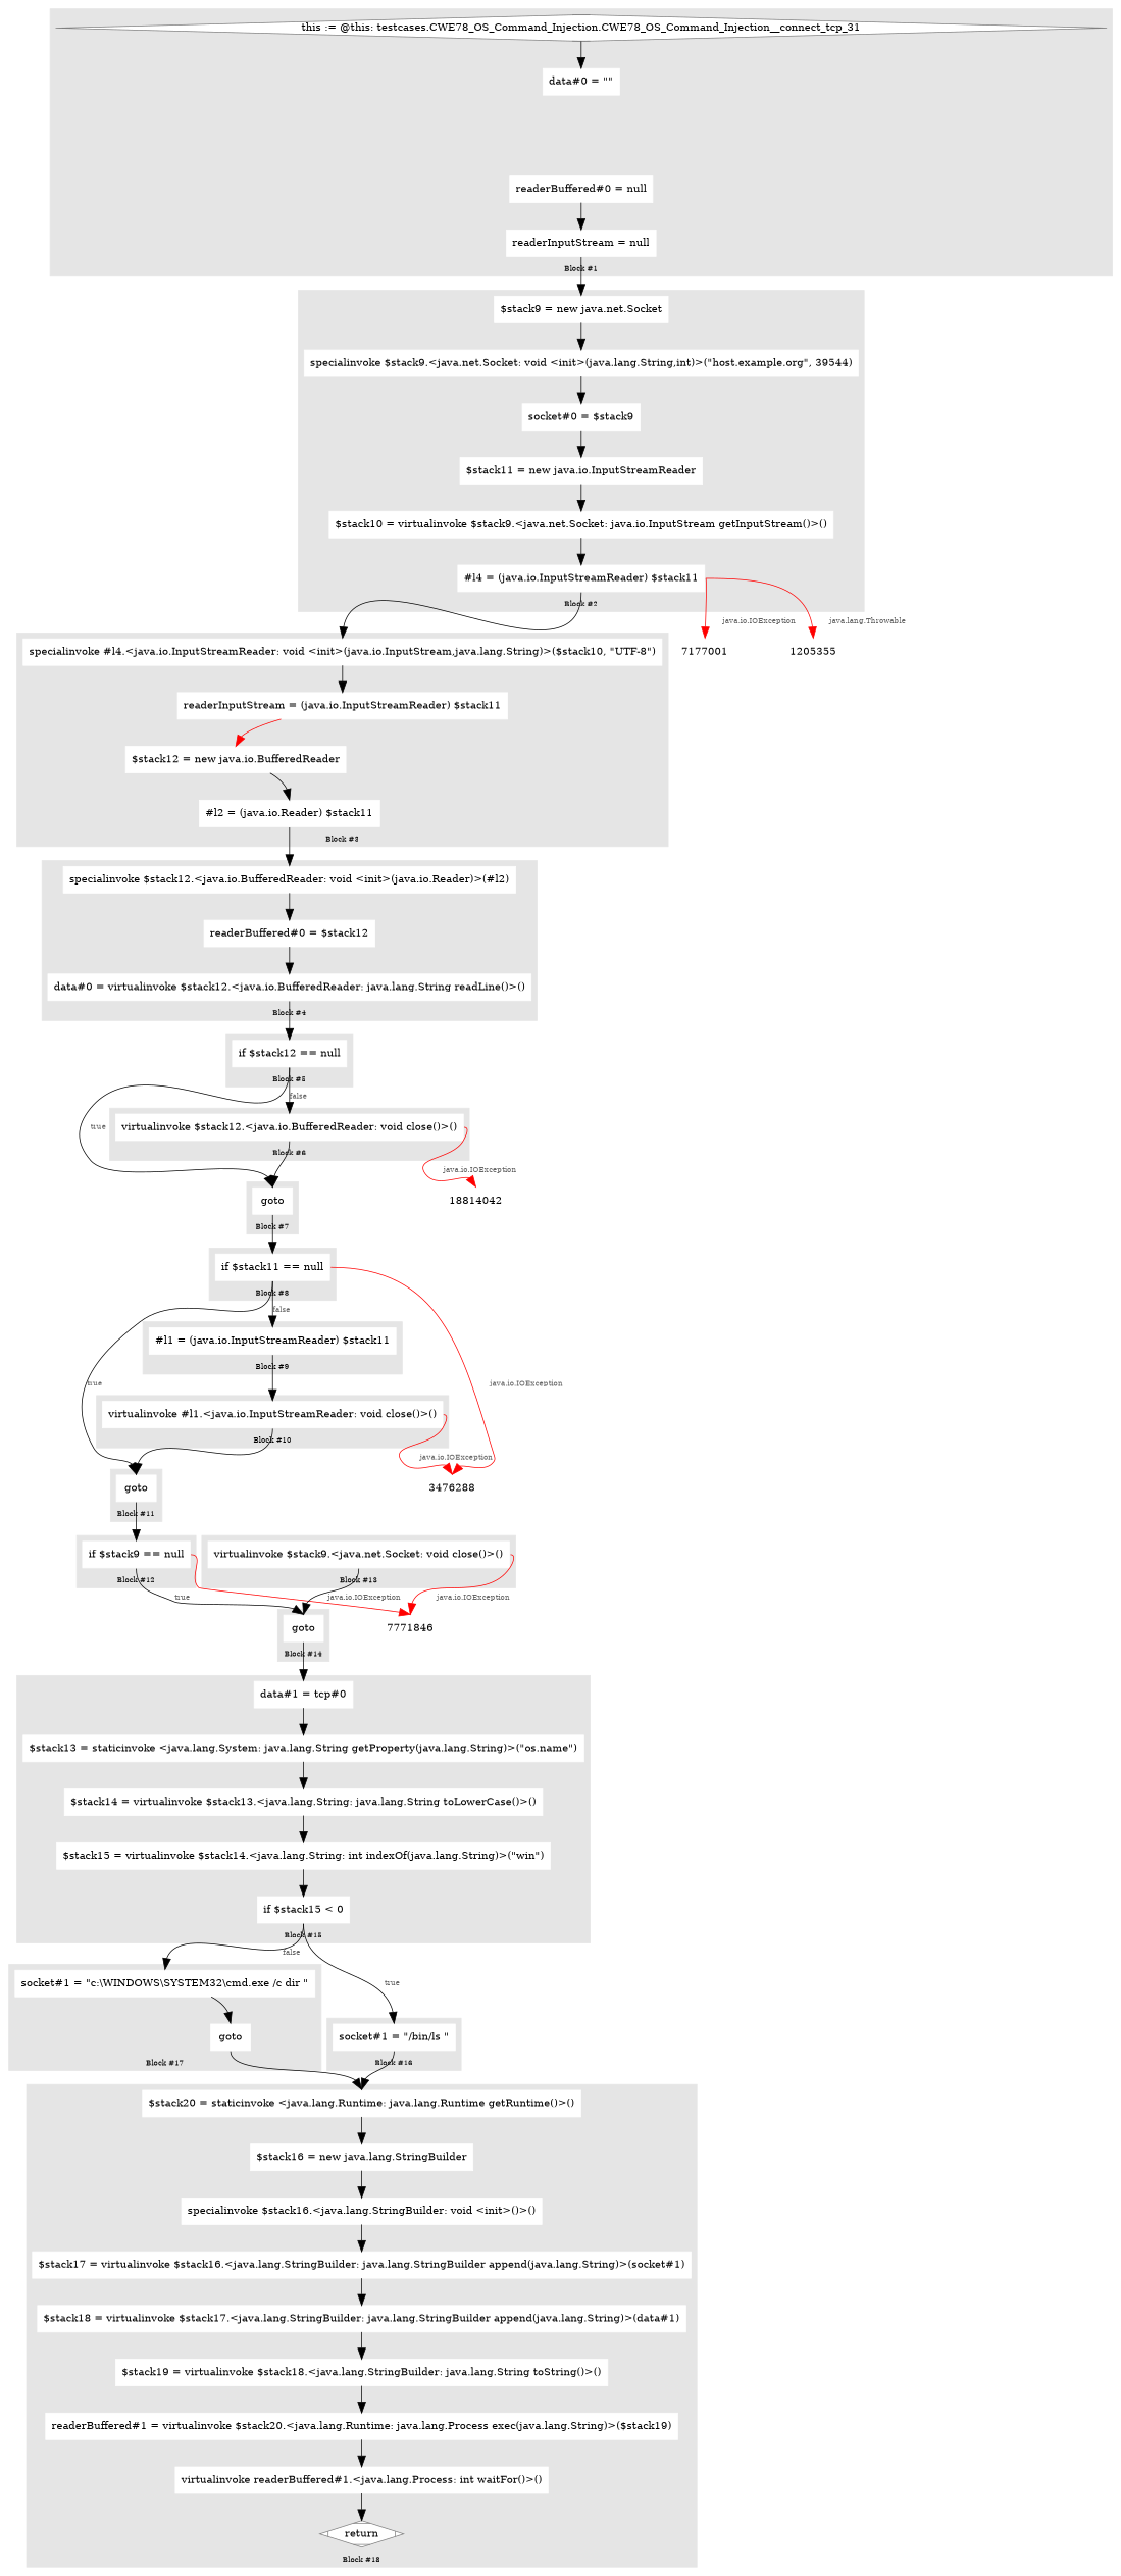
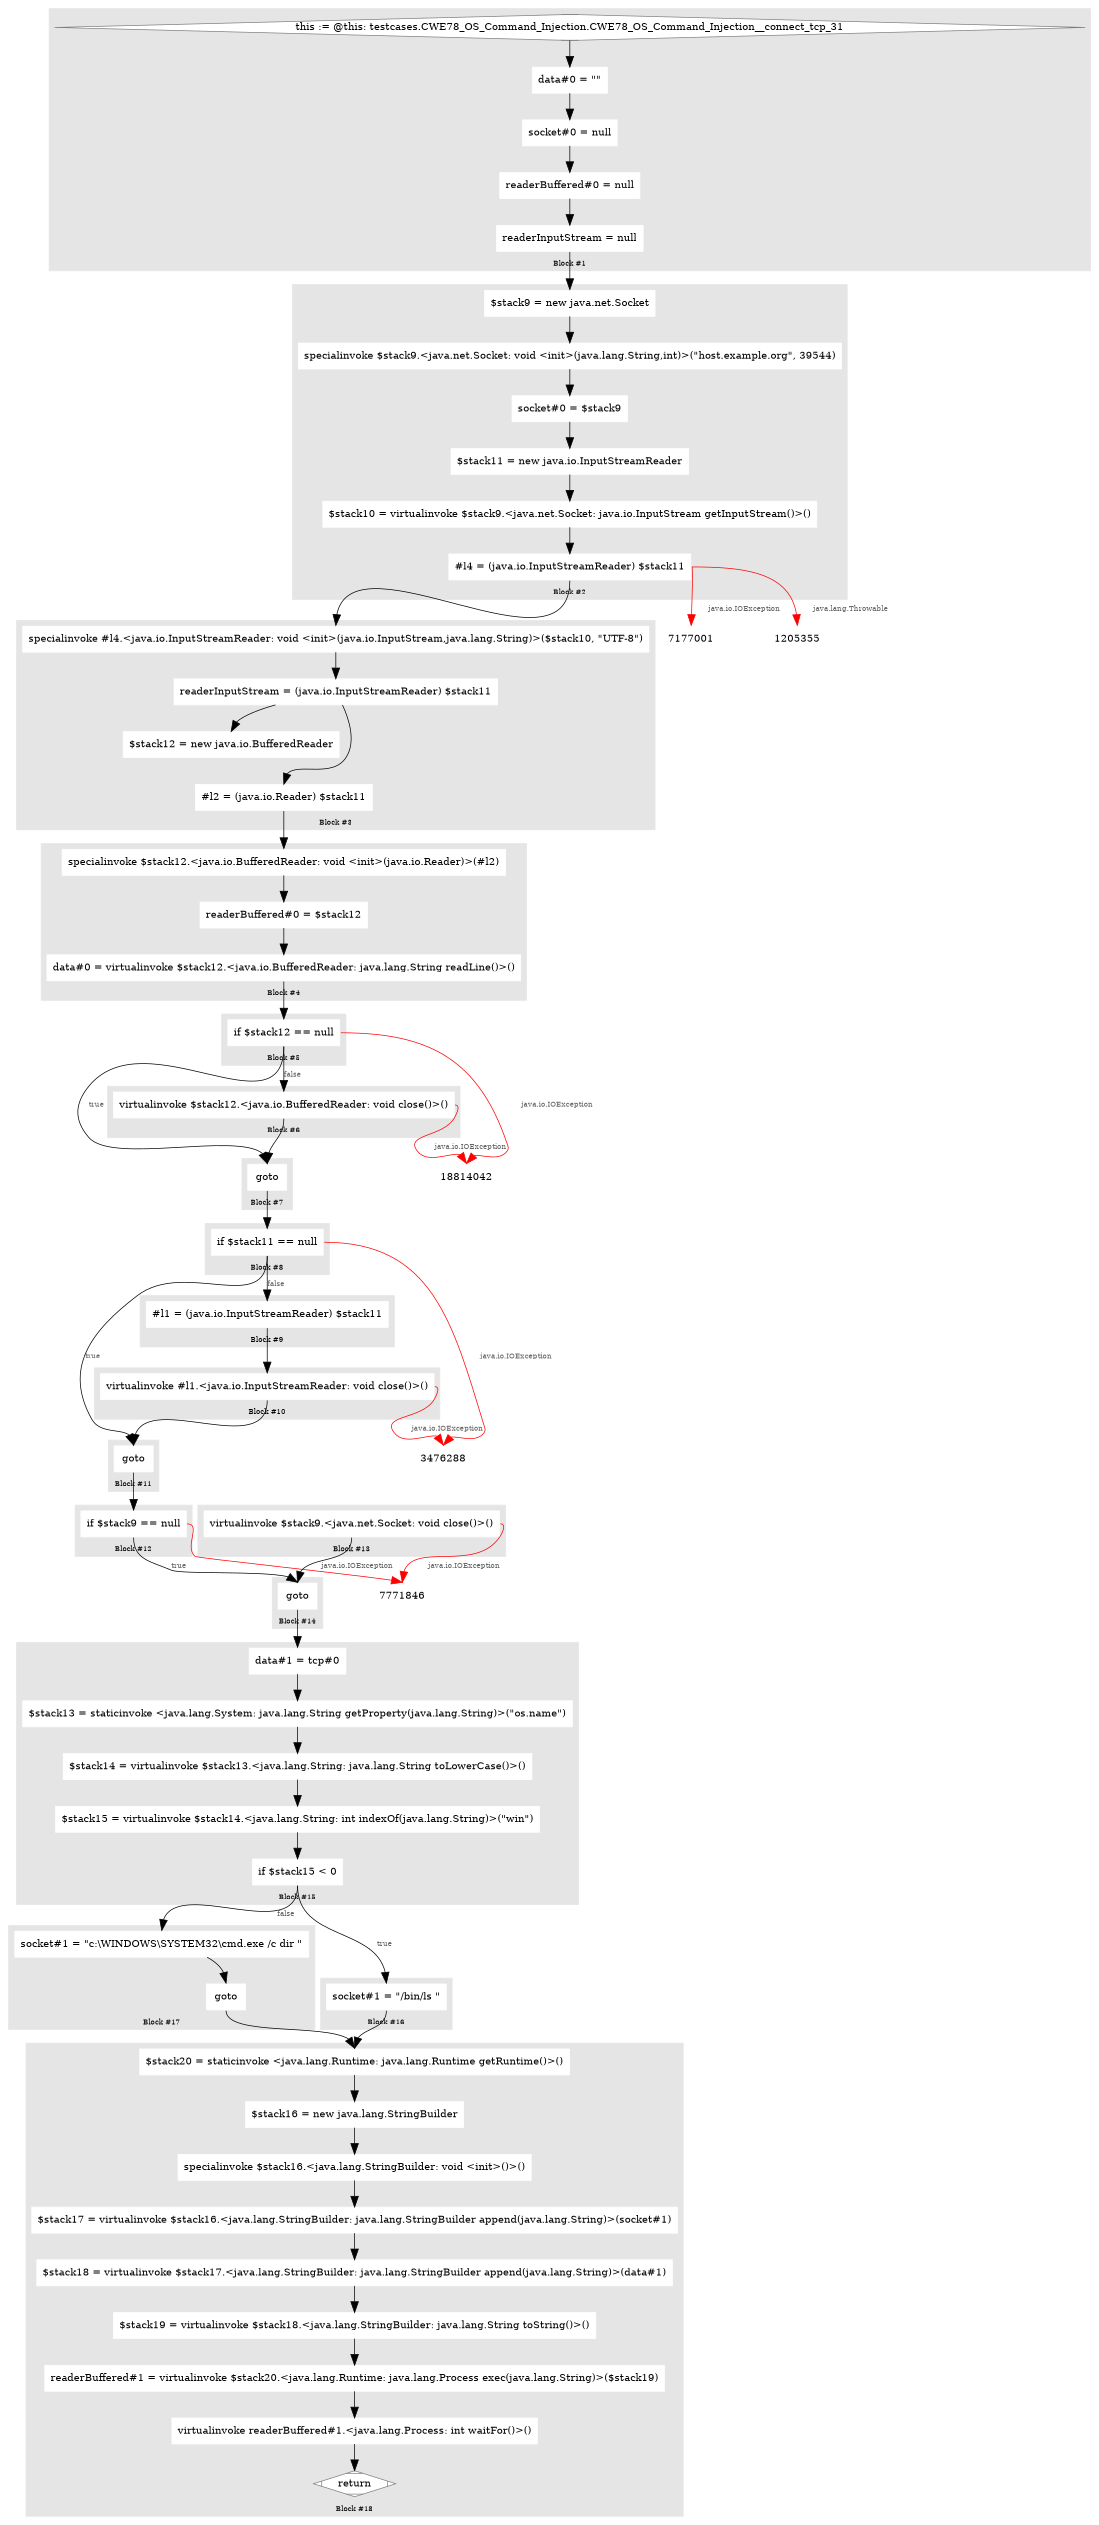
  digraph {
    color=gray90
    compound=true
    fontsize=10
    labelloc=b
    style=filled
    node [color=white shape=box style=filled]
    edge [arrowsize=1.5 fontcolor=grey40 fontsize=10 headport=n]
    n1 [color=grey50 fillcolor=white label="this := @this: testcases.CWE78_OS_Command_Injection.CWE78_OS_Command_Injection__connect_tcp_31" shape=Mdiamond]
    n2 [label="data#0 = &quot;&quot;"]
+   n3 [label="socket#0 = null"]
    n4 [label="readerBuffered#0 = null"]
    n5 [label="readerInputStream = null"]
    n6 [label="$stack9 = new java.net.Socket"]
    n7 [label="specialinvoke $stack9.&lt;java.net.Socket: void &lt;init&gt;(java.lang.String,int)&gt;(&quot;host.example.org&quot;, 39544)"]
    n8 [label="socket#0 = $stack9"]
    n9 [label="$stack11 = new java.io.InputStreamReader"]
    n10 [label="$stack10 = virtualinvoke $stack9.&lt;java.net.Socket: java.io.InputStream getInputStream()&gt;()"]
    n11 [label="#l4 = (java.io.InputStreamReader) $stack11"]
    n12 [label=goto]
    n13 [label="specialinvoke #l4.&lt;java.io.InputStreamReader: void &lt;init&gt;(java.io.InputStream,java.lang.String)&gt;($stack10, &quot;UTF-8&quot;)"]
    n14 [label="readerInputStream = (java.io.InputStreamReader) $stack11"]
    n15 [label="$stack12 = new java.io.BufferedReader"]
    n16 [label="#l2 = (java.io.Reader) $stack11"]
    n17 [label="specialinvoke $stack12.&lt;java.io.BufferedReader: void &lt;init&gt;(java.io.Reader)&gt;(#l2)"]
    n18 [label="readerBuffered#0 = $stack12"]
    n19 [label="data#0 = virtualinvoke $stack12.&lt;java.io.BufferedReader: java.lang.String readLine()&gt;()"]
    n20 [label="if $stack12 == null"]
    n21 [label="virtualinvoke $stack12.&lt;java.io.BufferedReader: void close()&gt;()"]
    n22 [label=goto]
    n23 [label="if $stack11 == null"]
    n24 [label="if $stack9 == null"]
    n25 [label="#l1 = (java.io.InputStreamReader) $stack11"]
    n26 [label="virtualinvoke #l1.&lt;java.io.InputStreamReader: void close()&gt;()"]
    n27 [label=goto]
    n28 [label="virtualinvoke $stack9.&lt;java.net.Socket: void close()&gt;()"]
    n29 [label="data#1 = tcp#0"]
    n30 [label="$stack13 = staticinvoke &lt;java.lang.System: java.lang.String getProperty(java.lang.String)&gt;(&quot;os.name&quot;)"]
    n31 [label="$stack14 = virtualinvoke $stack13.&lt;java.lang.String: java.lang.String toLowerCase()&gt;()"]
    n32 [label="$stack15 = virtualinvoke $stack14.&lt;java.lang.String: int indexOf(java.lang.String)&gt;(&quot;win&quot;)"]
    n33 [label="if $stack15 &lt; 0"]
    n34 [label="socket#1 = &quot;/bin/ls &quot;"]
    n35 [label="socket#1 = &quot;c:\\WINDOWS\\SYSTEM32\\cmd.exe /c dir &quot;"]
    n36 [label=goto]
    n37 [label="$stack20 = staticinvoke &lt;java.lang.Runtime: java.lang.Runtime getRuntime()&gt;()"]
    n38 [label="$stack16 = new java.lang.StringBuilder"]
    n39 [label="specialinvoke $stack16.&lt;java.lang.StringBuilder: void &lt;init&gt;()&gt;()"]
    n40 [label="$stack17 = virtualinvoke $stack16.&lt;java.lang.StringBuilder: java.lang.StringBuilder append(java.lang.String)&gt;(socket#1)"]
    n41 [label="$stack18 = virtualinvoke $stack17.&lt;java.lang.StringBuilder: java.lang.StringBuilder append(java.lang.String)&gt;(data#1)"]
    n42 [label="$stack19 = virtualinvoke $stack18.&lt;java.lang.StringBuilder: java.lang.String toString()&gt;()"]
    n43 [label="readerBuffered#1 = virtualinvoke $stack20.&lt;java.lang.Runtime: java.lang.Process exec(java.lang.String)&gt;($stack19)"]
    n44 [label="virtualinvoke readerBuffered#1.&lt;java.lang.Process: int waitFor()&gt;()"]
    n45 [color=grey50 fillcolor=white label=return shape=Mdiamond]
    7177001
    1205355
    18814042
    3476288
    7771846
    subgraph cluster_1 {
      label="Block #1"
      n1
      n2
+     n3
      n4
      n5
    }
    subgraph cluster_2 {
      label="Block #2"
      n6
      n7
      n8
      n9
      n10
      n11
    }
    subgraph cluster_3 {
      label="Block #14"
      n12
    }
    subgraph cluster_4 {
      label="Block #3"
      n13
      n14
      n15
      n16
    }
    subgraph cluster_5 {
      label="Block #4"
      n17
      n18
      n19
    }
    subgraph cluster_6 {
      label="Block #5"
      n20
    }
    subgraph cluster_7 {
      label="Block #6"
      n21
    }
    subgraph cluster_8 {
      label="Block #7"
      n22
    }
    subgraph cluster_9 {
      label="Block #8"
      n23
    }
    subgraph cluster_10 {
      label="Block #12"
      n24
    }
    subgraph cluster_11 {
      label="Block #9"
      n25
    }
    subgraph cluster_12 {
      label="Block #10"
      n26
    }
    subgraph cluster_13 {
      label="Block #11"
      n27
    }
    subgraph cluster_14 {
      label="Block #13"
      n28
    }
    subgraph cluster_15 {
      label="Block #15"
      n29
      n30
      n31
      n32
      n33
    }
    subgraph cluster_16 {
      label="Block #16"
      n34
    }
    subgraph cluster_17 {
      label="Block #17"
      n35
      n36
    }
    subgraph cluster_18 {
      label="Block #18"
      n37
      n38
      n39
      n40
      n41
      n42
      n43
      n44
      n45
    }
    n1 -> n2
+   n2 -> n3
+   n3 -> n4
    n4 -> n5
    n5 -> n6 [tailport=s]
    n6 -> n7
    n7 -> n8
    n8 -> n9
    n9 -> n10
    n10 -> n11
    n11 -> n13 [tailport=s]
    n11 -> 7177001 [color=red label="	java.io.IOException" tailport=e]
    n11 -> 1205355 [color=red label="	java.lang.Throwable" tailport=e]
    n12 -> n29 [tailport=s]
    n13 -> n14
-   n14 -> n15 [color=red]
-   n15 -> n16
+   n14 -> n15
+   n14 -> n16
    n16 -> n17 [tailport=s]
    n17 -> n18
    n18 -> n19
    n19 -> n20 [tailport=s]
    n20 -> n21 [label=false tailport=s]
    n20 -> n22 [label=true tailport=s]
+   n20 -> 18814042 [color=red label="	java.io.IOException" tailport=e]
    n21 -> n22 [tailport=s]
    n21 -> 18814042 [color=red label="	java.io.IOException" tailport=e]
    n22 -> n23 [tailport=s]
    n23 -> n25 [label=false tailport=s]
    n23 -> n27 [label=true tailport=s]
    n23 -> 3476288 [color=red label="	java.io.IOException" tailport=e]
    n24 -> n12 [label=true tailport=s]
    n24 -> 7771846 [color=red label="	java.io.IOException" tailport=e]
    n25 -> n26 [tailport=s]
    n26 -> n27 [tailport=s]
    n26 -> 3476288 [color=red label="	java.io.IOException" tailport=e]
    n27 -> n24 [tailport=s]
    n28 -> n12 [tailport=s]
    n28 -> 7771846 [color=red label="	java.io.IOException" tailport=e]
    n29 -> n30
    n30 -> n31
    n31 -> n32
    n32 -> n33
    n33 -> n34 [label=true tailport=s]
    n33 -> n35 [label=false tailport=s]
    n34 -> n37 [tailport=s]
    n35 -> n36
    n36 -> n37 [tailport=s]
    n37 -> n38
    n38 -> n39
    n39 -> n40
    n40 -> n41
    n41 -> n42
    n42 -> n43
    n43 -> n44
    n44 -> n45
  }
